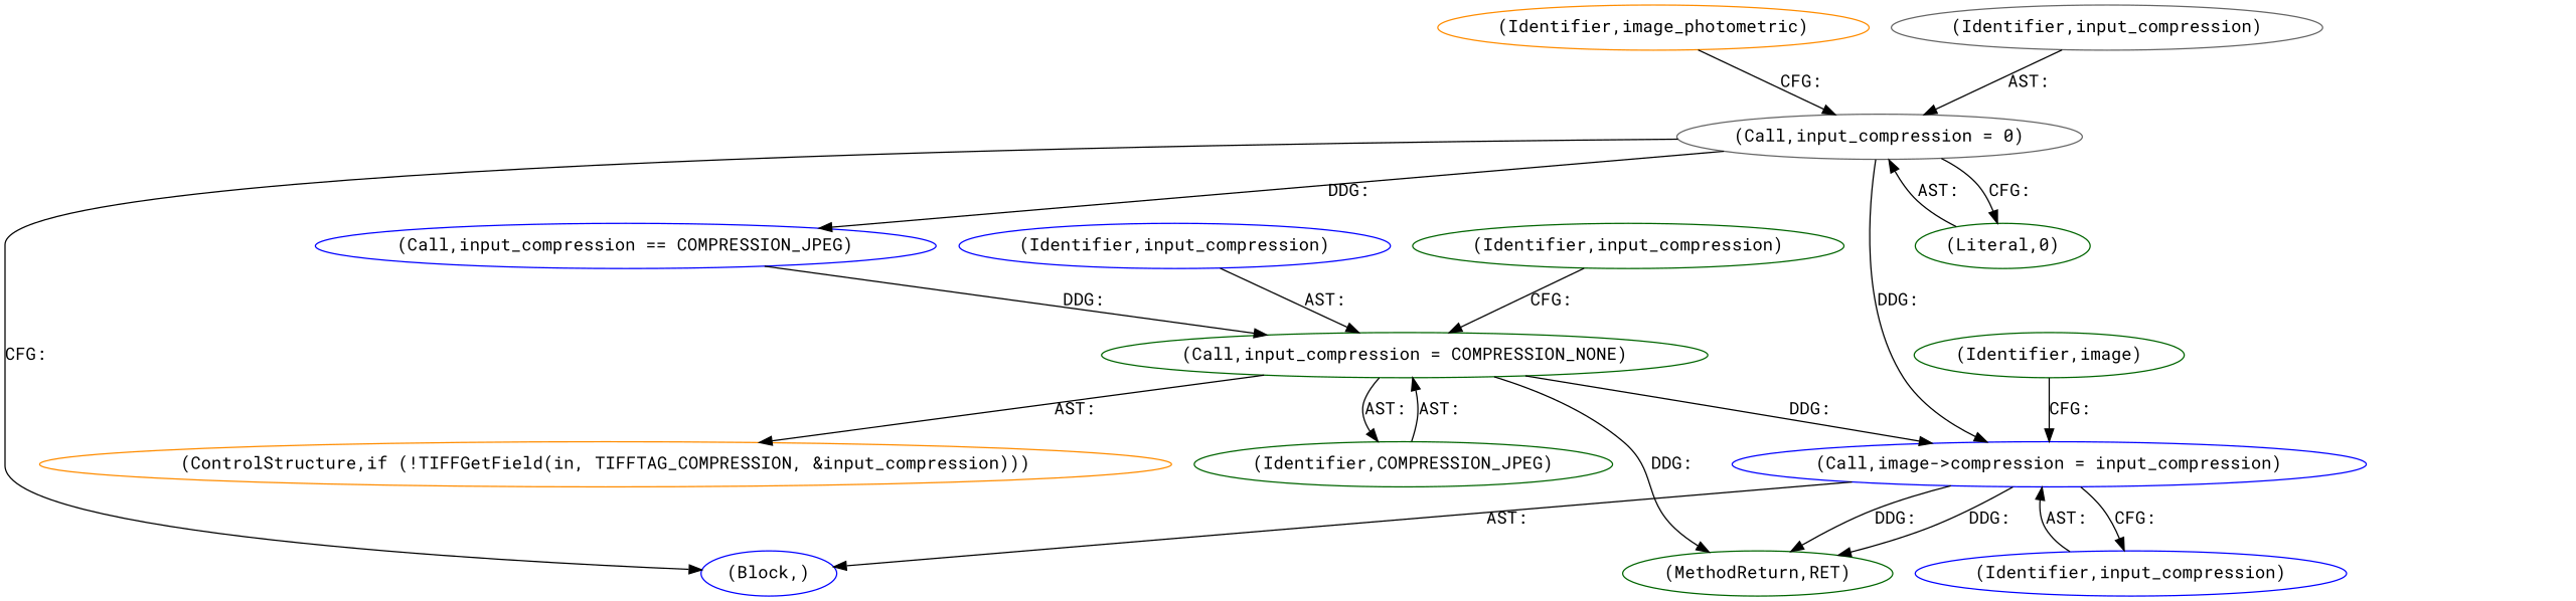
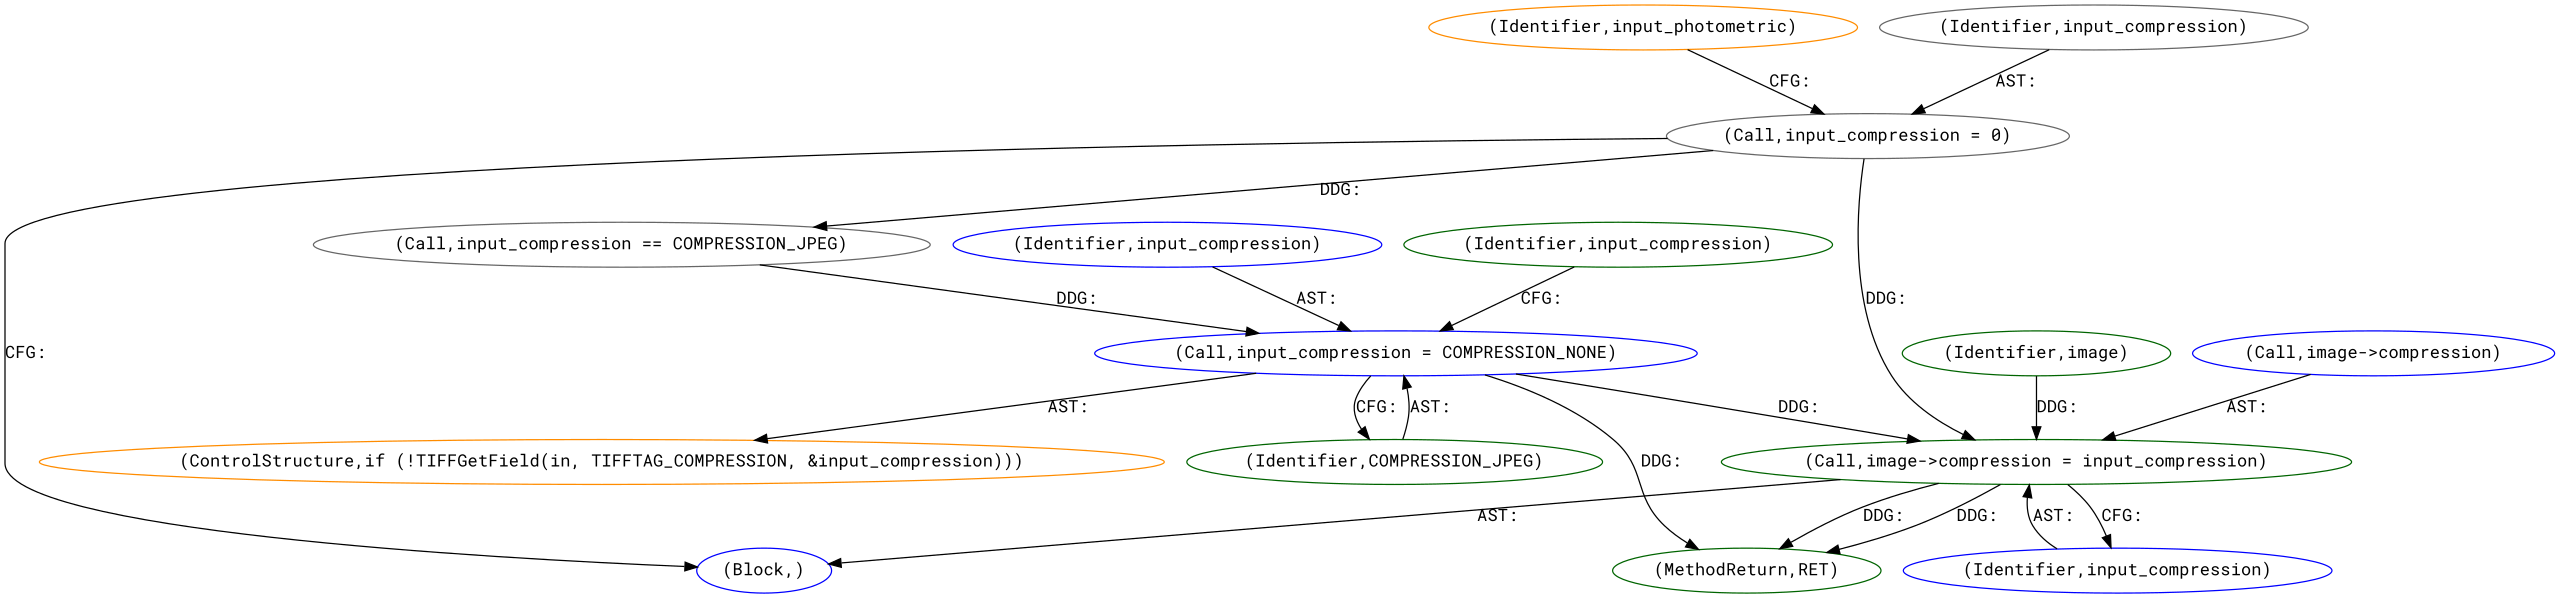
  digraph {
    fontname="Roboto Mono"
    node [color=blue fontname="Roboto Mono"]
    edge [fontname="Roboto Mono"]
-   n1 [label="(Call,image->compression = input_compression)"]
+   n1 [color=darkgreen label="(Call,image->compression = input_compression)"]
    n2 [label="(Identifier,input_compression)"]
    n3 [label="(Block,)"]
    n4 [color=darkgreen label="(MethodReturn,RET)"]
-   n5 [color=darkgreen label="(Call,input_compression = COMPRESSION_NONE)"]
+   n5 [label="(Call,input_compression = COMPRESSION_NONE)"]
    n6 [color=darkgreen label="(Identifier,COMPRESSION_JPEG)"]
    n7 [color=darkorange label="(ControlStructure,if (!TIFFGetField(in, TIFFTAG_COMPRESSION, &input_compression)))"]
-   n8 [label="(Call,input_compression == COMPRESSION_JPEG)"]
+   n8 [color=gray40 label="(Call,input_compression == COMPRESSION_JPEG)"]
    n9 [color=gray40 label="(Call,input_compression = 0)"]
-   n10 [color=darkgreen label="(Literal,0)"]
    n11 [color=darkgreen label="(Identifier,input_compression)"]
-   n12 [color=darkorange label="(Identifier,image_photometric)"]
+   n12 [color=darkorange label="(Identifier,input_photometric)"]
    n13 [label="(Identifier,input_compression)"]
    n14 [color=darkgreen label="(Identifier,image)"]
    n15 [color=gray40 label="(Identifier,input_compression)"]
+   n16 [label="(Call,image->compression)"]
    n1 -> n2 [label="CFG: "]
    n1 -> n3 [label="AST: "]
    n1 -> n4 [label="DDG: "]
    n1 -> n4 [label="DDG: "]
    n2 -> n1 [label="AST: "]
    n5 -> n1 [label="DDG: "]
    n5 -> n4 [label="DDG: "]
-   n5 -> n6 [label="AST: "]
+   n5 -> n6 [label="CFG: "]
    n5 -> n7 [label="AST: "]
    n6 -> n5 [label="AST: "]
    n8 -> n5 [label="DDG: "]
    n9 -> n1 [label="DDG: "]
    n9 -> n3 [label="CFG: "]
    n9 -> n8 [label="DDG: "]
-   n9 -> n10 [label="CFG: "]
-   n10 -> n9 [label="AST: "]
    n11 -> n5 [label="CFG: "]
    n12 -> n9 [label="CFG: "]
    n13 -> n5 [label="AST: "]
-   n14 -> n1 [label="CFG: "]
+   n14 -> n1 [label="DDG: "]
    n15 -> n9 [label="AST: "]
+   n16 -> n1 [label="AST: "]
  }
